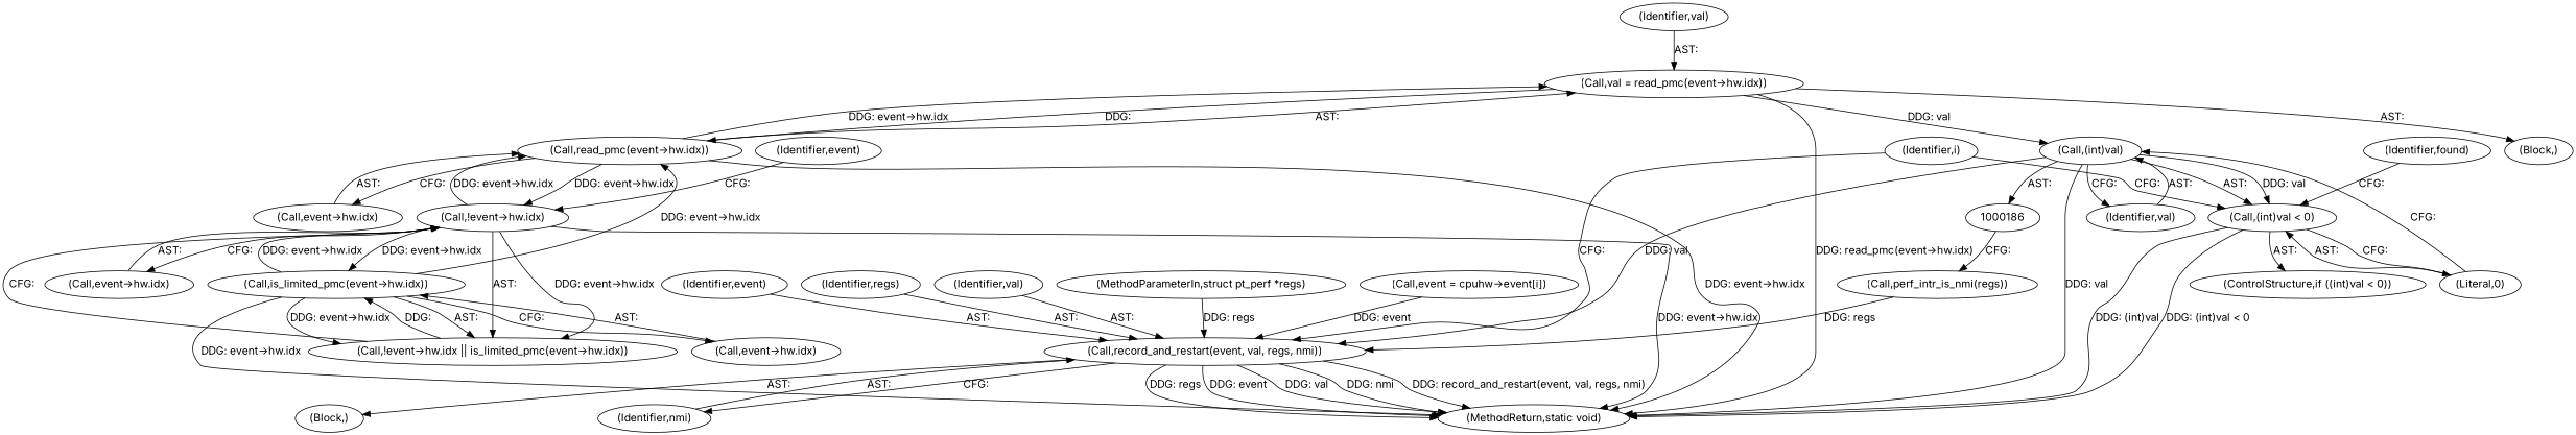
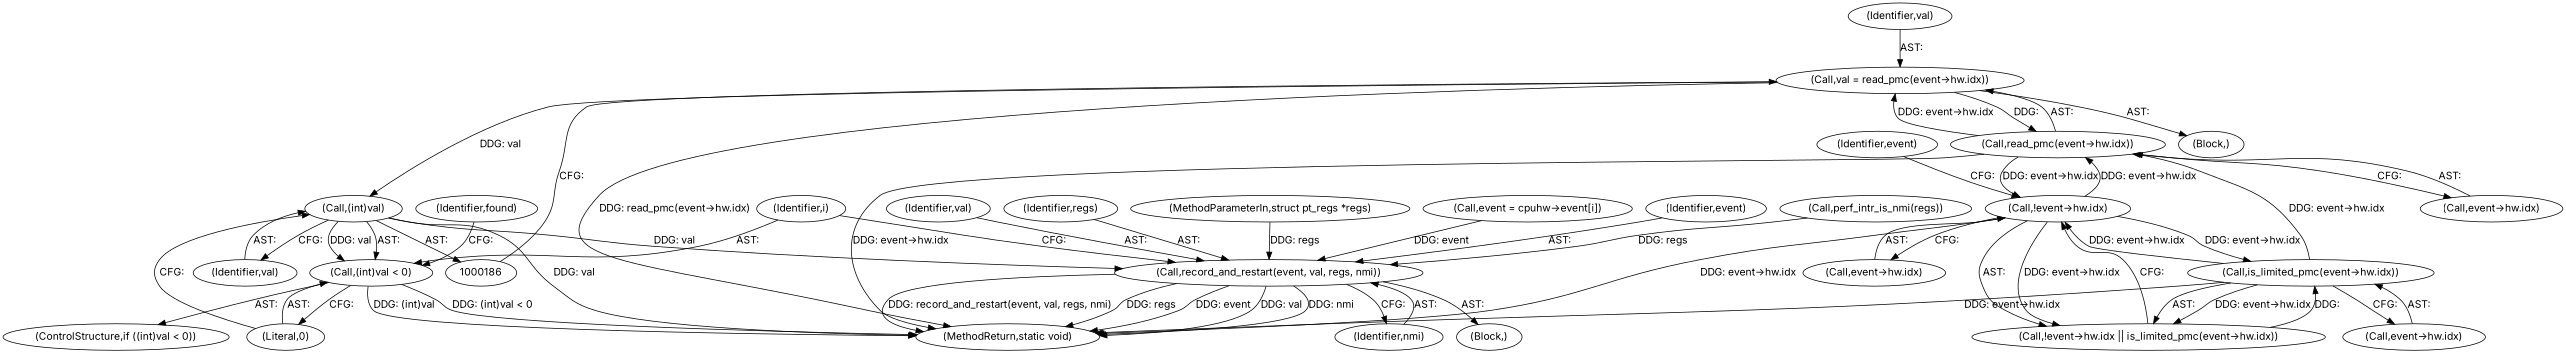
  digraph {
    fontname=Inter
    node [fontname=Inter]
    edge [fontname=Inter]
    n1 [label="(Call,val = read_pmc(event->hw.idx))"]
    n2 [label="(Call,read_pmc(event->hw.idx))"]
    n3 [label="(Call,(int)val)"]
    n4 [label="(MethodReturn,static void)"]
    n5 [label="(Block,)"]
    n6 [label="(Call,!event->hw.idx)"]
    n7 [label="(Call,event->hw.idx)"]
    n8 [label="(Call,(int)val < 0)"]
    n9 [label="(Call,record_and_restart(event, val, regs, nmi))"]
    n10 [label="(Identifier,val)"]
    1000186
    n12 [label="(Call,is_limited_pmc(event->hw.idx))"]
    n13 [label="(Call,!event->hw.idx || is_limited_pmc(event->hw.idx))"]
    n14 [label="(Call,event->hw.idx)"]
    n15 [label="(Call,event->hw.idx)"]
    n16 [label="(ControlStructure,if ((int)val < 0))"]
    n17 [label="(Literal,0)"]
    n18 [label="(Block,)"]
    n19 [label="(Identifier,nmi)"]
    n20 [label="(Identifier,val)"]
    n21 [label="(Identifier,val)"]
    n22 [label="(Identifier,regs)"]
    n23 [label="(Identifier,event)"]
    n24 [label="(Identifier,i)"]
-   n25 [label="(MethodParameterIn,struct pt_perf *regs)"]
+   n25 [label="(MethodParameterIn,struct pt_regs *regs)"]
    n26 [label="(Call,event = cpuhw->event[i])"]
    n27 [label="(Identifier,event)"]
    n28 [label="(Identifier,found)"]
    n29 [label="(Call,perf_intr_is_nmi(regs))"]
    n1 -> n2 [label="DDG: "]
    n1 -> n3 [label="DDG: val"]
    n1 -> n4 [label="DDG: read_pmc(event->hw.idx)"]
    n1 -> n5 [label="AST: "]
    n2 -> n1 [label="AST: "]
    n2 -> n1 [label="DDG: event->hw.idx"]
    n2 -> n4 [label="DDG: event->hw.idx"]
    n2 -> n6 [label="DDG: event->hw.idx"]
    n2 -> n7 [label="CFG: "]
    n3 -> n4 [label="DDG: val"]
    n3 -> n8 [label="AST: "]
    n3 -> n8 [label="DDG: val"]
    n3 -> n9 [label="DDG: val"]
    n3 -> n10 [label="CFG: "]
    n3 -> 1000186 [label="AST: "]
    n6 -> n2 [label="DDG: event->hw.idx"]
    n6 -> n4 [label="DDG: event->hw.idx"]
    n6 -> n12 [label="DDG: event->hw.idx"]
    n6 -> n13 [label="AST: "]
    n6 -> n13 [label="DDG: event->hw.idx"]
    n6 -> n14 [label="CFG: "]
    n7 -> n2 [label="AST: "]
    n8 -> n4 [label="DDG: (int)val"]
    n8 -> n4 [label="DDG: (int)val < 0"]
    n8 -> n16 [label="AST: "]
    n8 -> n17 [label="CFG: "]
    n9 -> n4 [label="DDG: event"]
    n9 -> n4 [label="DDG: val"]
    n9 -> n4 [label="DDG: nmi"]
    n9 -> n4 [label="DDG: record_and_restart(event, val, regs, nmi)"]
    n9 -> n4 [label="DDG: regs"]
    n9 -> n18 [label="AST: "]
    n9 -> n19 [label="CFG: "]
    n10 -> n3 [label="AST: "]
-   1000186 -> n29 [label="CFG: "]
+   1000186 -> n1 [label="CFG: "]
    n12 -> n2 [label="DDG: event->hw.idx"]
    n12 -> n4 [label="DDG: event->hw.idx"]
    n12 -> n6 [label="DDG: event->hw.idx"]
    n12 -> n13 [label="AST: "]
    n12 -> n13 [label="DDG: event->hw.idx"]
    n12 -> n15 [label="CFG: "]
    n13 -> n6 [label="CFG: "]
    n13 -> n12 [label="DDG: "]
    n14 -> n6 [label="AST: "]
    n15 -> n12 [label="AST: "]
    n17 -> n3 [label="CFG: "]
    n17 -> n8 [label="AST: "]
    n19 -> n9 [label="AST: "]
    n20 -> n9 [label="AST: "]
    n21 -> n1 [label="AST: "]
    n22 -> n9 [label="AST: "]
    n23 -> n6 [label="CFG: "]
-   n24 -> n8 [label="CFG: "]
+   n24 -> n8 [label="AST: "]
    n24 -> n9 [label="CFG: "]
    n25 -> n9 [label="DDG: regs"]
    n26 -> n9 [label="DDG: event"]
    n27 -> n9 [label="AST: "]
    n28 -> n8 [label="CFG: "]
    n29 -> n9 [label="DDG: regs"]
  }
